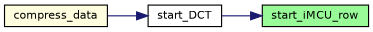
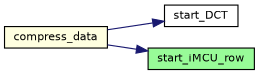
  digraph {
    rankdir=LR
    node [color=black fontname=Helvetica fontsize=10 shape=record style=filled]
    edge [color=midnightblue fontname=Helvetica fontsize=10 labelfontname=Helvetica labelfontsize=10 style=solid]
    n1 [fillcolor=lightyellow fontcolor=black height=0.2 label=compress_data width=0.4]
    n2 [fillcolor=white height=0.2 label=start_DCT width=0.4]
    n3 [fillcolor=palegreen height=0.2 label=start_iMCU_row width=0.4]
    n1 -> n2
-   n2 -> n3
+   n1 -> n3
  }
